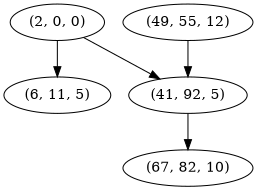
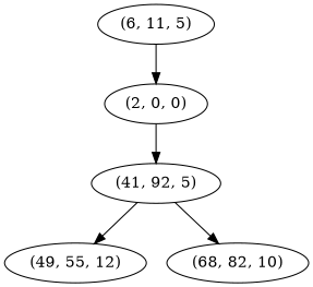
  digraph {
    n1 [label="(2, 0, 0)"]
    n2 [label="(6, 11, 5)"]
    "(41, 92, 5)"
    "(49, 55, 12)"
-   "(68, 82, 10)" [label="(67, 82, 10)"]
-   n1 -> n2
+   "(68, 82, 10)"
+   n2 -> n1
    n1 -> "(41, 92, 5)"
-   "(49, 55, 12)" -> "(41, 92, 5)"
+   "(41, 92, 5)" -> "(49, 55, 12)"
    "(41, 92, 5)" -> "(68, 82, 10)"
  }
